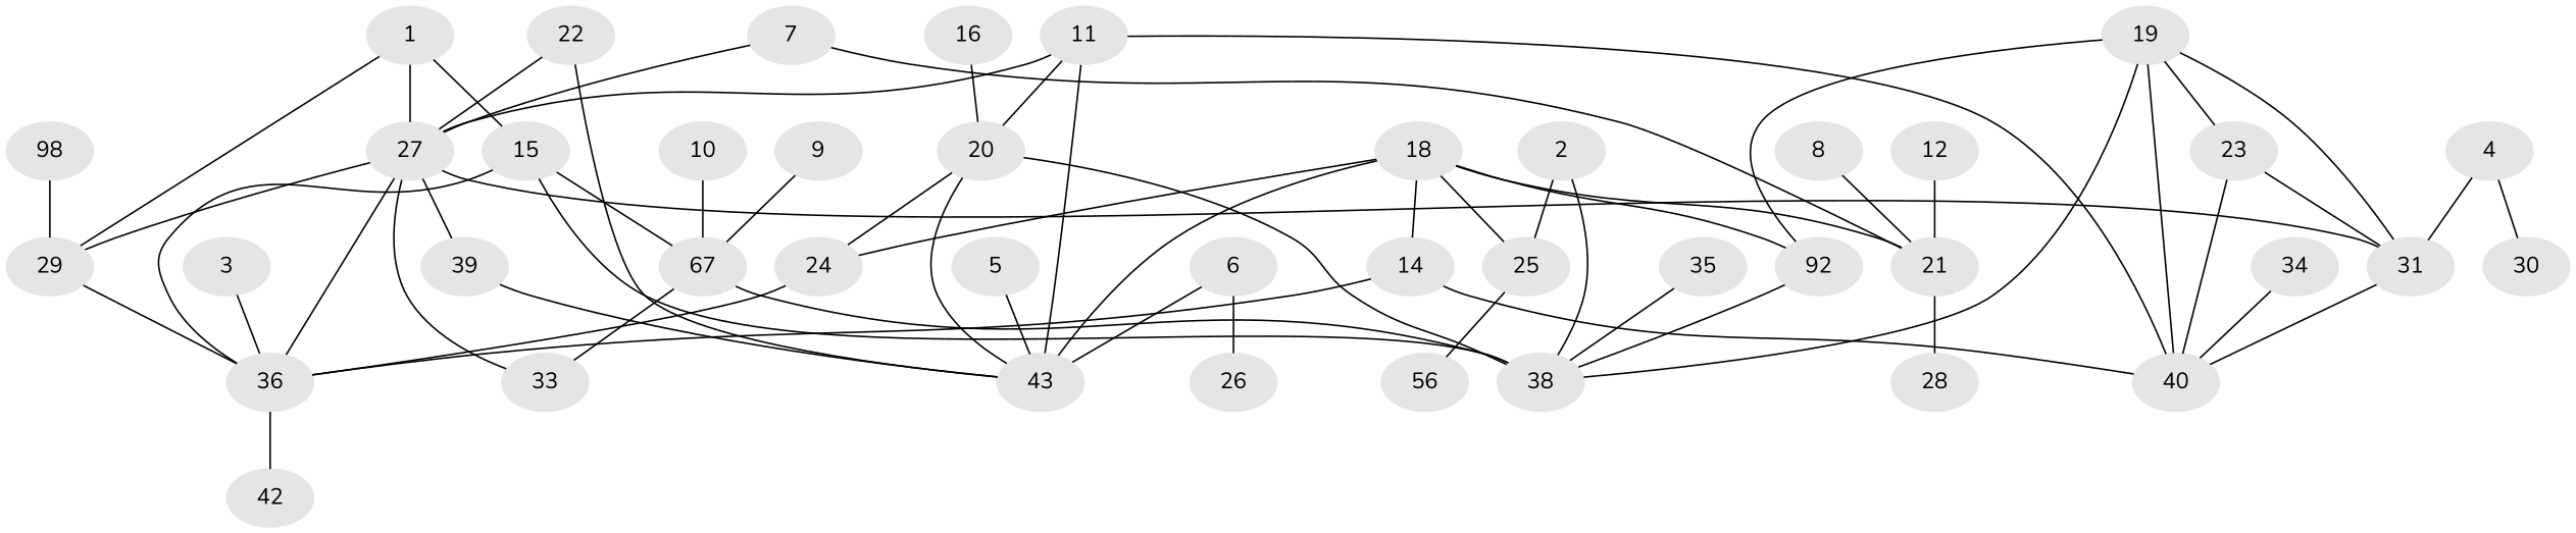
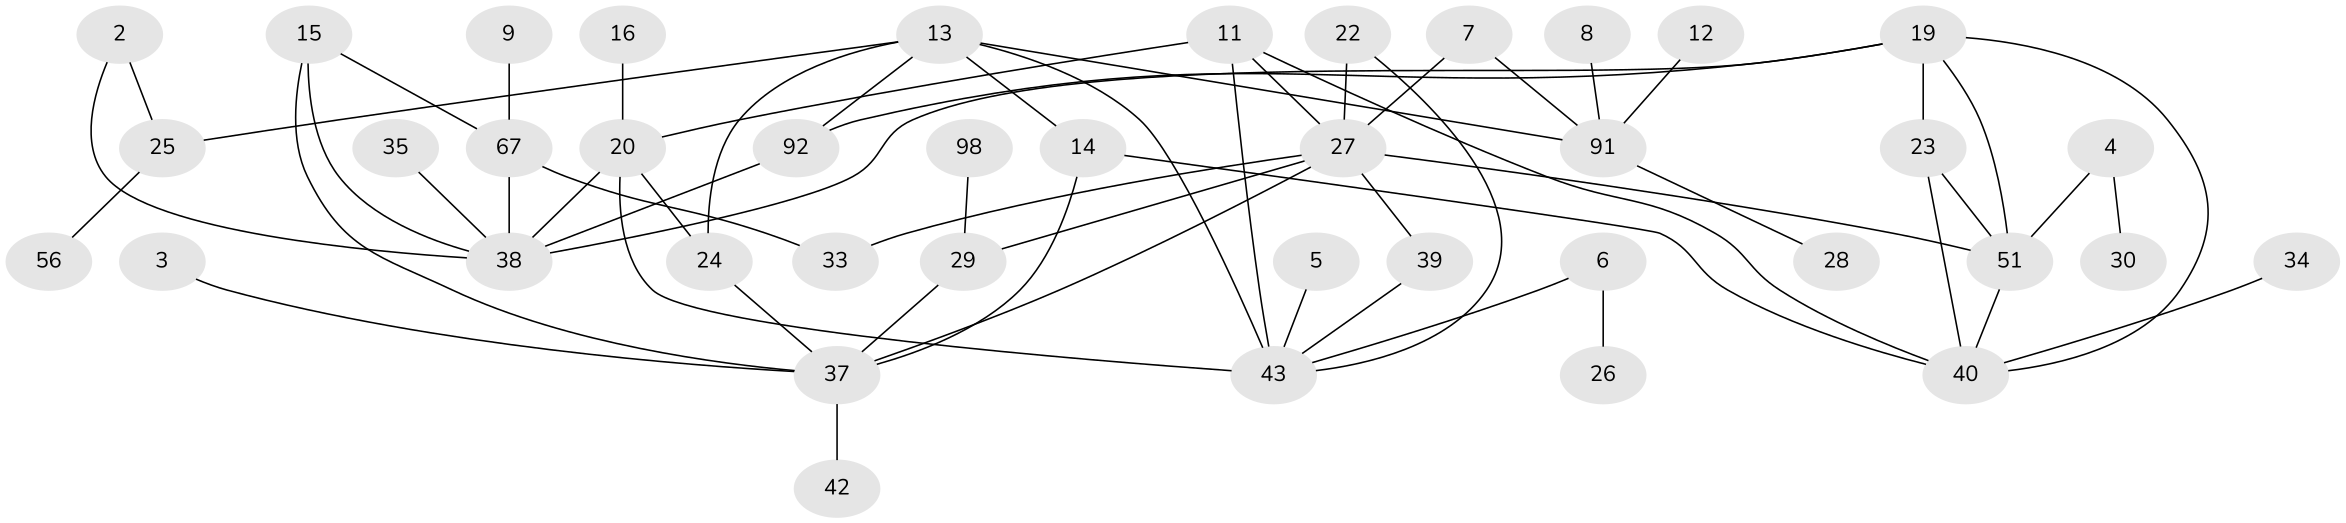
  graph {
    fontname=Nunito
    node [color=gray90 fontname=Nunito style=filled]
    edge [fontname=Nunito weight=1.0]
-   1
    15
    27
    29
-   37 [label=36]
+   37
    38
    n7 [label=67]
-   31
+   31 [label=51]
    33
    39
    42
    2
    25
    n14 [label=56]
    3
    4
    30
    40
    5
    43
    6
    26
    7
-   21
+   21 [label=91]
    28
    8
    9
-   10
    11
    20
    24
    12
-   13 [label=18]
+   13
    14
    n35 [label=92]
    16
    n37 [label=98]
    19
    23
    22
    34
    35
-   1 -- 15
-   1 -- 27
-   1 -- 29
    15 -- 37
    15 -- 38 [weight=2.0]
    15 -- n7
    27 -- 29
    27 -- 37
    27 -- 31
    27 -- 33
    27 -- 39
    29 -- 37
    37 -- 42
    n7 -- 38 [weight=2.0]
    n7 -- 33
    31 -- 40
    39 -- 43
    2 -- 38
    2 -- 25
    25 -- n14
    3 -- 37
    4 -- 31
    4 -- 30
    5 -- 43
    6 -- 43
    6 -- 26
    7 -- 27
    7 -- 21
    21 -- 28
    8 -- 21
    9 -- n7
-   10 -- n7
    11 -- 27
    11 -- 40
    11 -- 43 [weight=2.0]
    11 -- 20 [weight=2.0]
    20 -- 38
    20 -- 43
    20 -- 24
    24 -- 37
    12 -- 21
    13 -- 25 [weight=2.0]
    13 -- 43
    13 -- 21
    13 -- 24
    13 -- 14 [weight=2.0]
    13 -- n35
    14 -- 37
    14 -- 40
    n35 -- 38
    16 -- 20
    n37 -- 29
    19 -- 38
    19 -- 31
    19 -- 40
    19 -- n35
    19 -- 23
    23 -- 31
    23 -- 40
    22 -- 27
    22 -- 43
    34 -- 40
    35 -- 38
  }
